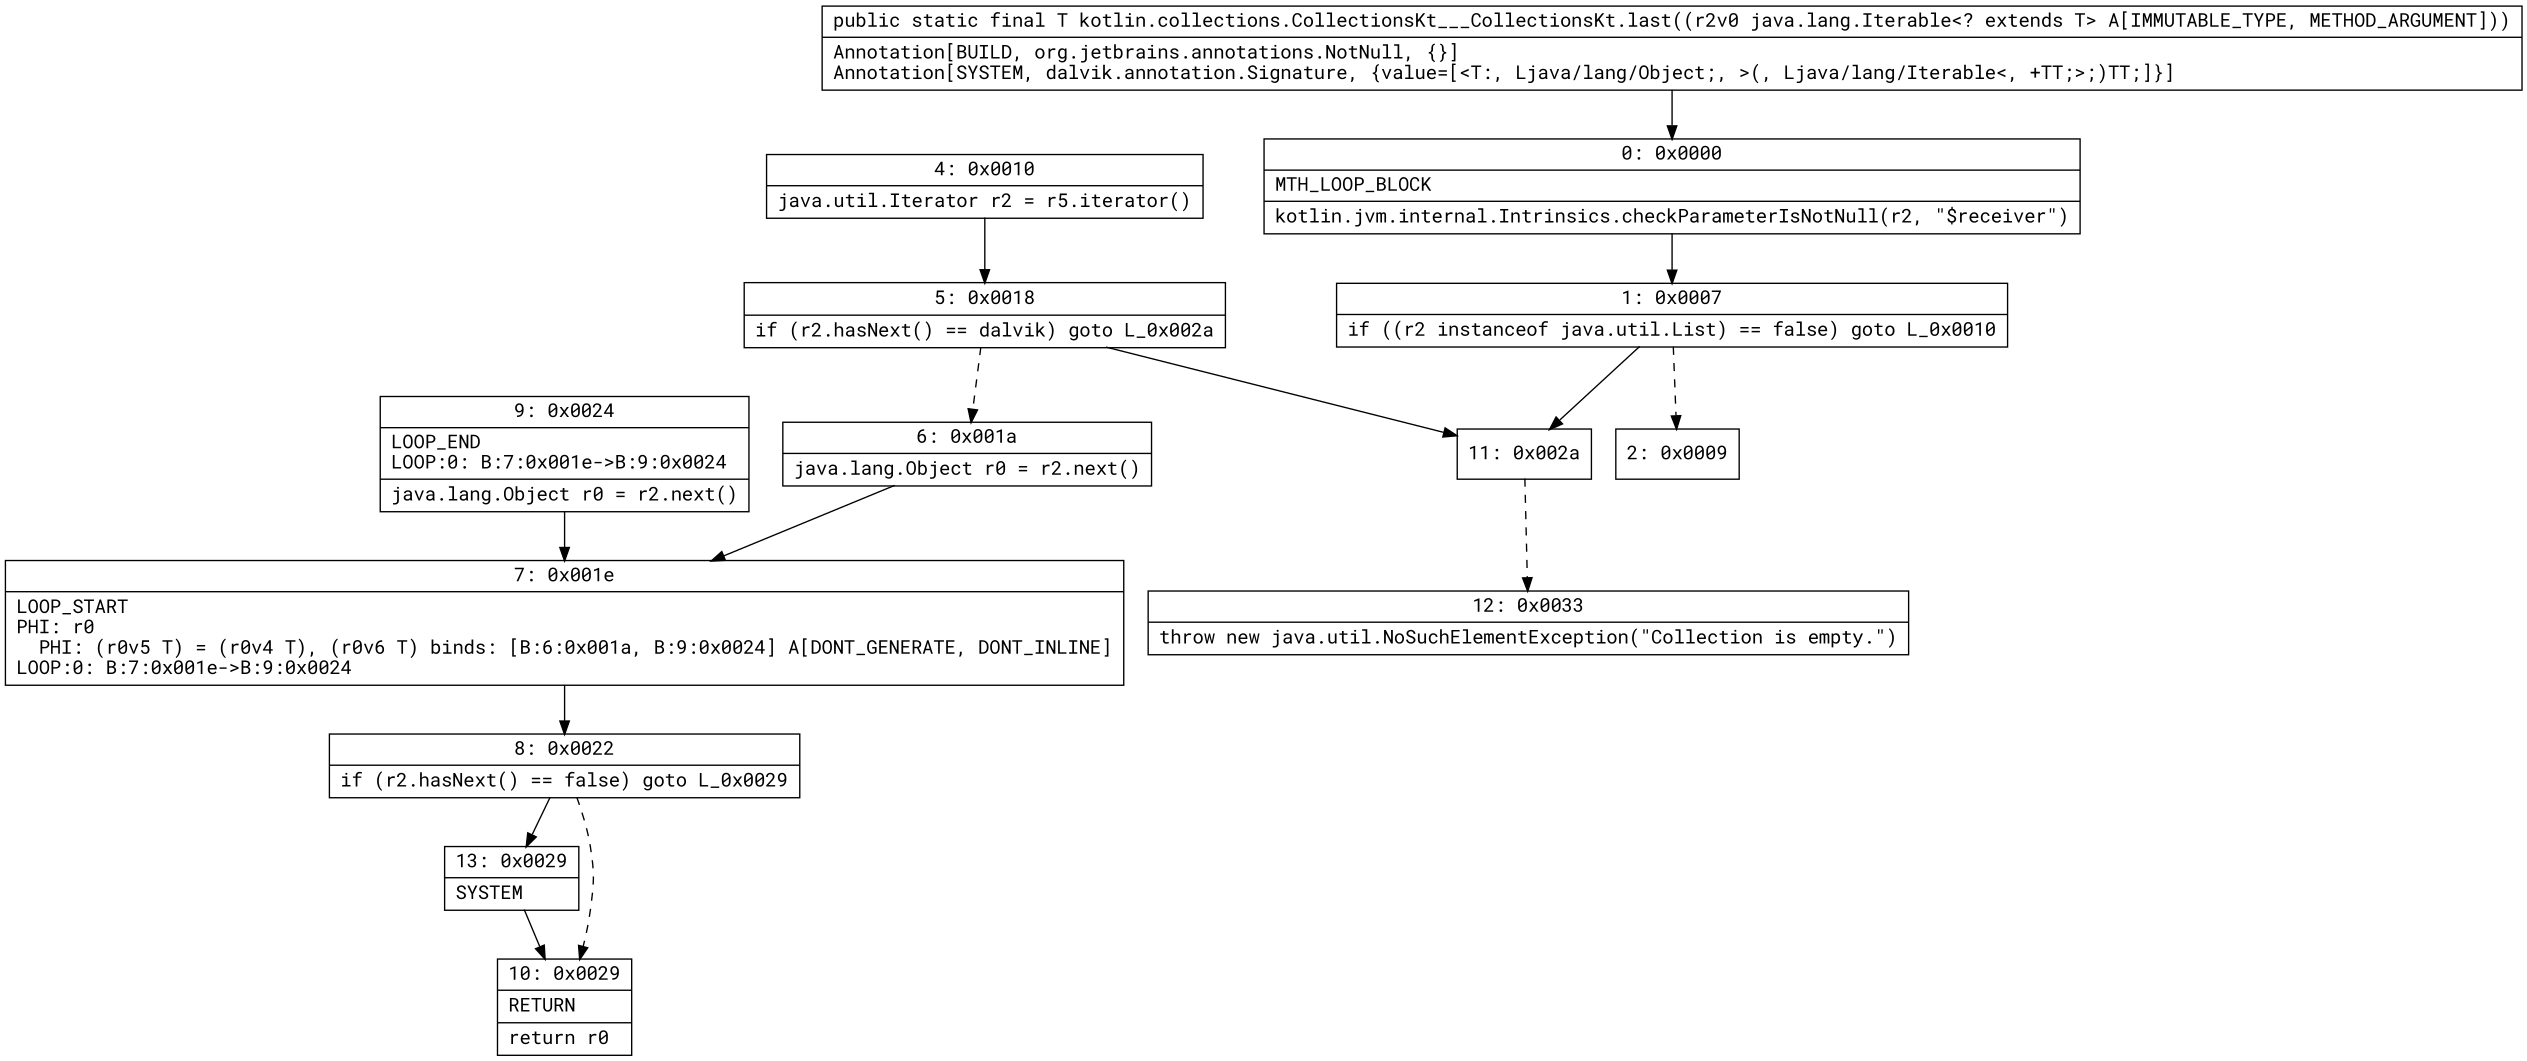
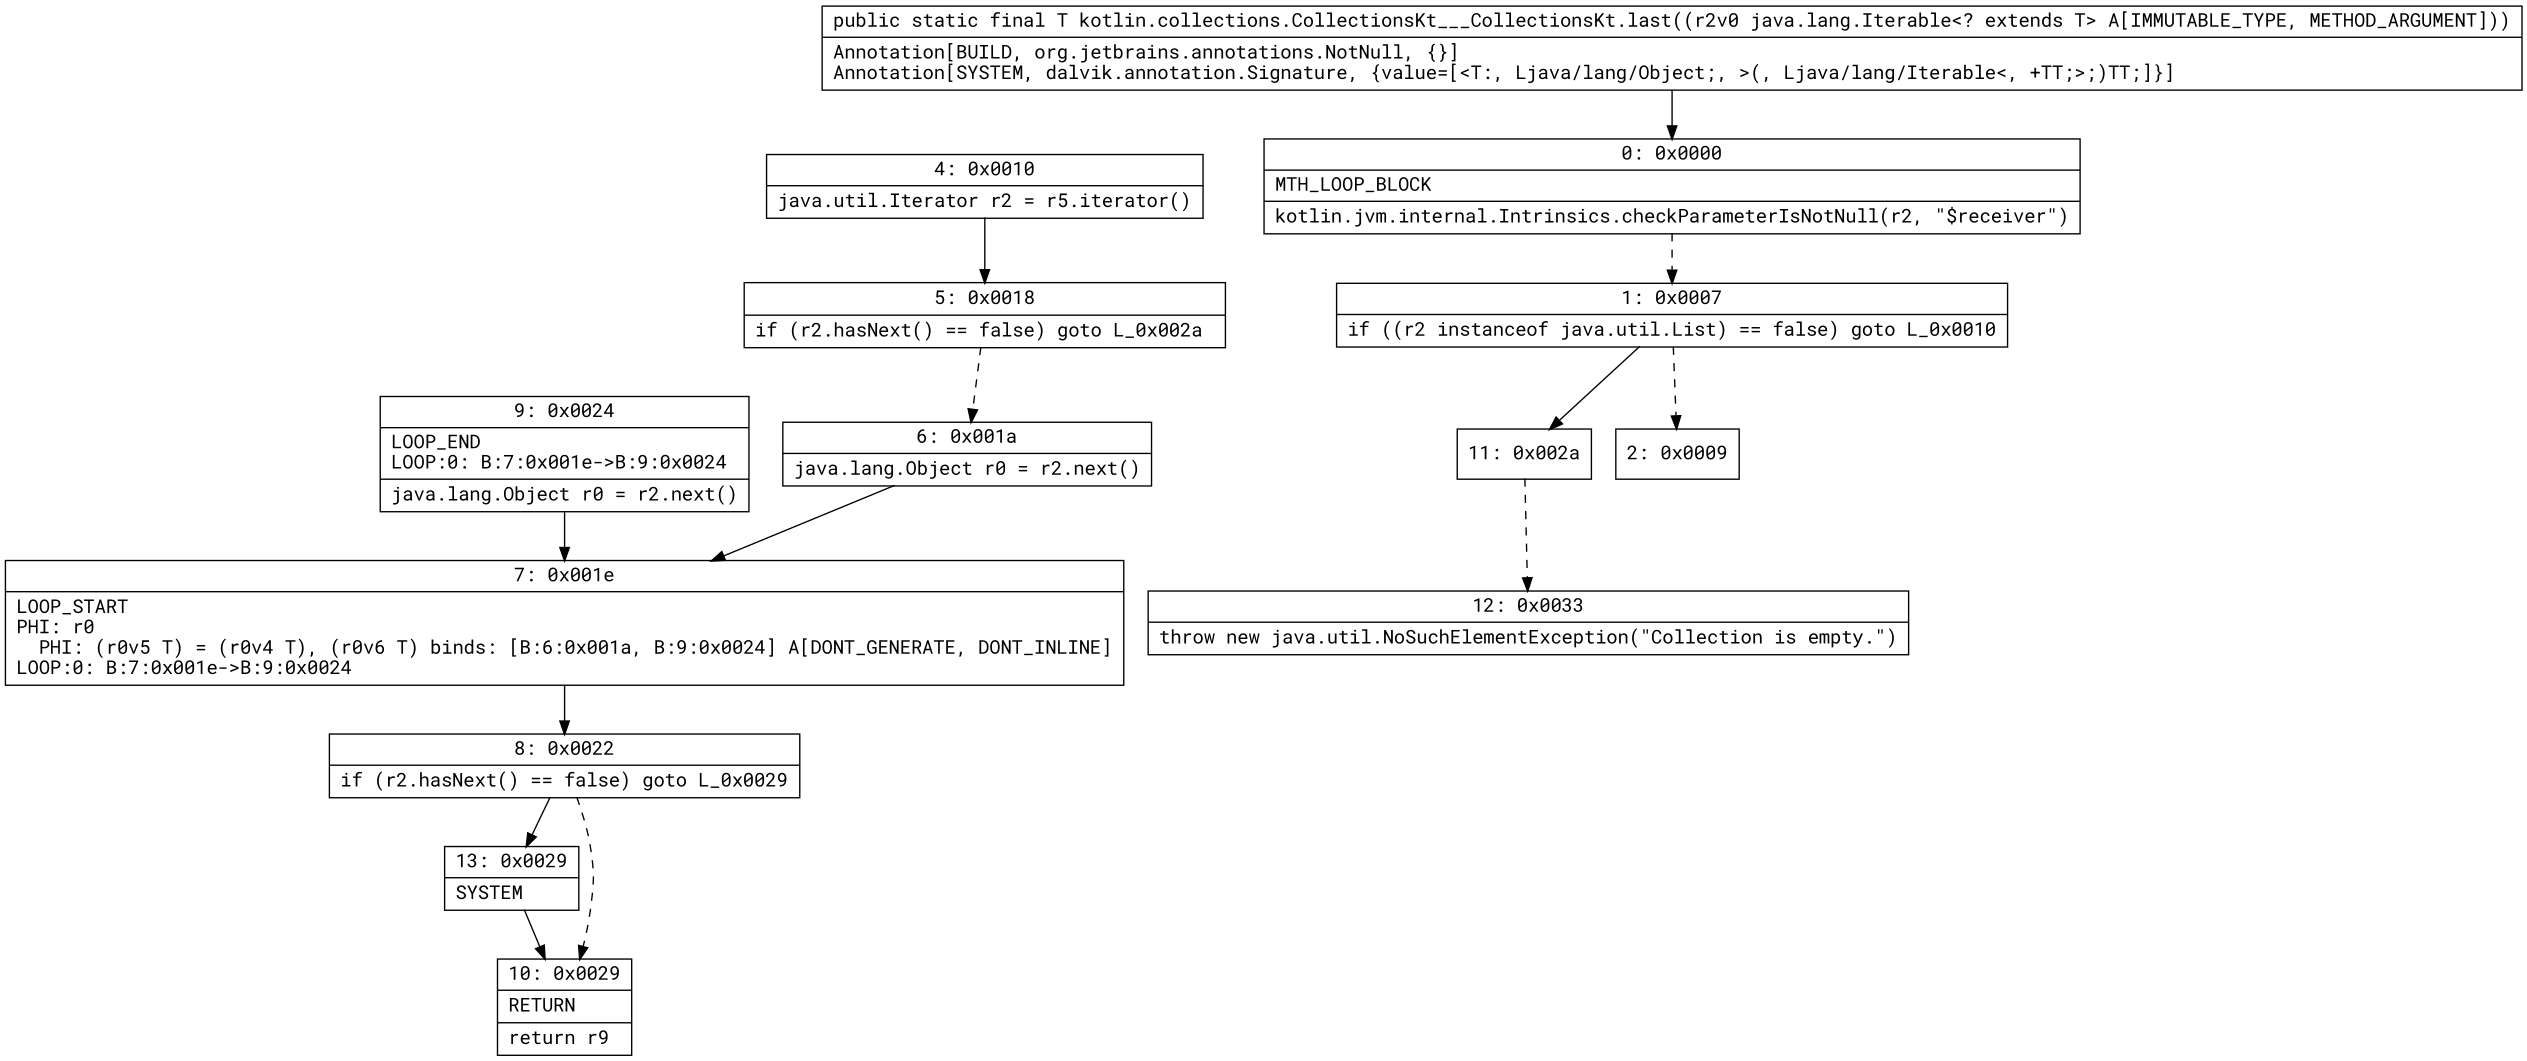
  digraph {
    fontname="Roboto Mono"
    node [fontname="Roboto Mono" shape=record]
    edge [fontname="Roboto Mono"]
    n1 [label="{0\:\ 0x0000|MTH_LOOP_BLOCK\l|kotlin.jvm.internal.Intrinsics.checkParameterIsNotNull(r2, \"$receiver\")\l}"]
    n2 [label="{1\:\ 0x0007|if ((r2 instanceof java.util.List) == false) goto L_0x0010\l}"]
    n3 [label="{2\:\ 0x0009}"]
    n4 [label="{11\:\ 0x002a}"]
    n5 [label="{4\:\ 0x0010|java.util.Iterator r2 = r5.iterator()\l}"]
-   n6 [label="{5\:\ 0x0018|if (r2.hasNext() == dalvik) goto L_0x002a\l}"]
+   n6 [label="{5\:\ 0x0018|if (r2.hasNext() == false) goto L_0x002a\l}"]
    n7 [label="{6\:\ 0x001a|java.lang.Object r0 = r2.next()\l}"]
    n8 [label="{7\:\ 0x001e|LOOP_START\lPHI: r0 \l  PHI: (r0v5 T) = (r0v4 T), (r0v6 T) binds: [B:6:0x001a, B:9:0x0024] A[DONT_GENERATE, DONT_INLINE]\lLOOP:0: B:7:0x001e\-\>B:9:0x0024\l}"]
    n9 [label="{12\:\ 0x0033|throw new java.util.NoSuchElementException(\"Collection is empty.\")\l}"]
    n10 [label="{8\:\ 0x0022|if (r2.hasNext() == false) goto L_0x0029\l}"]
    n11 [label="{13\:\ 0x0029|SYSTEM\l}"]
-   n12 [label="{10\:\ 0x0029|RETURN\l|return r0\l}"]
+   n12 [label="{10\:\ 0x0029|RETURN\l|return r9\l}"]
    n13 [label="{9\:\ 0x0024|LOOP_END\lLOOP:0: B:7:0x001e\-\>B:9:0x0024\l|java.lang.Object r0 = r2.next()\l}"]
    n14 [label="{public static final T kotlin.collections.CollectionsKt___CollectionsKt.last((r2v0 java.lang.Iterable\<? extends T\> A[IMMUTABLE_TYPE, METHOD_ARGUMENT]))  | Annotation[BUILD, org.jetbrains.annotations.NotNull, \{\}]\lAnnotation[SYSTEM, dalvik.annotation.Signature, \{value=[\<T:, Ljava\/lang\/Object;, \>(, Ljava\/lang\/Iterable\<, +TT;\>;)TT;]\}]\l}"]
-   n1 -> n2
+   n1 -> n2 [style=dashed]
    n2 -> n3 [style=dashed]
    n2 -> n4
    n4 -> n9 [style=dashed]
    n5 -> n6
-   n6 -> n4
    n6 -> n7 [style=dashed]
    n7 -> n8
    n8 -> n10
    n10 -> n11
    n10 -> n12 [style=dashed]
    n11 -> n12
    n13 -> n8
    n14 -> n1
  }
